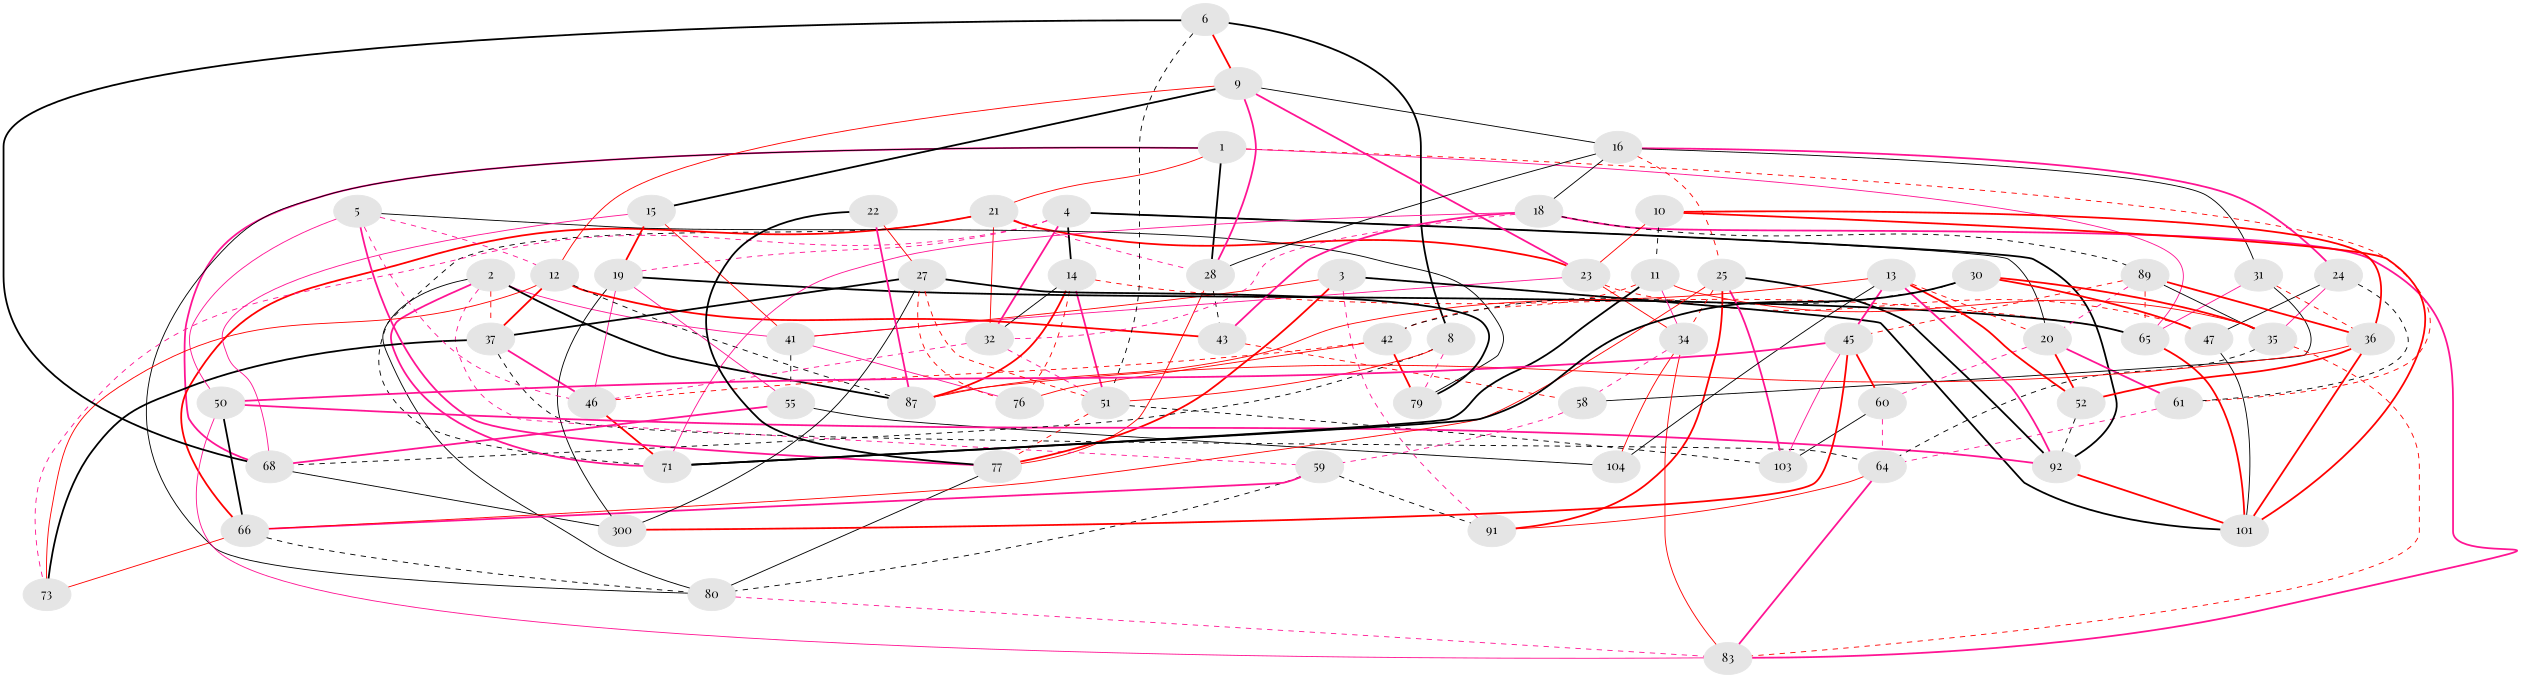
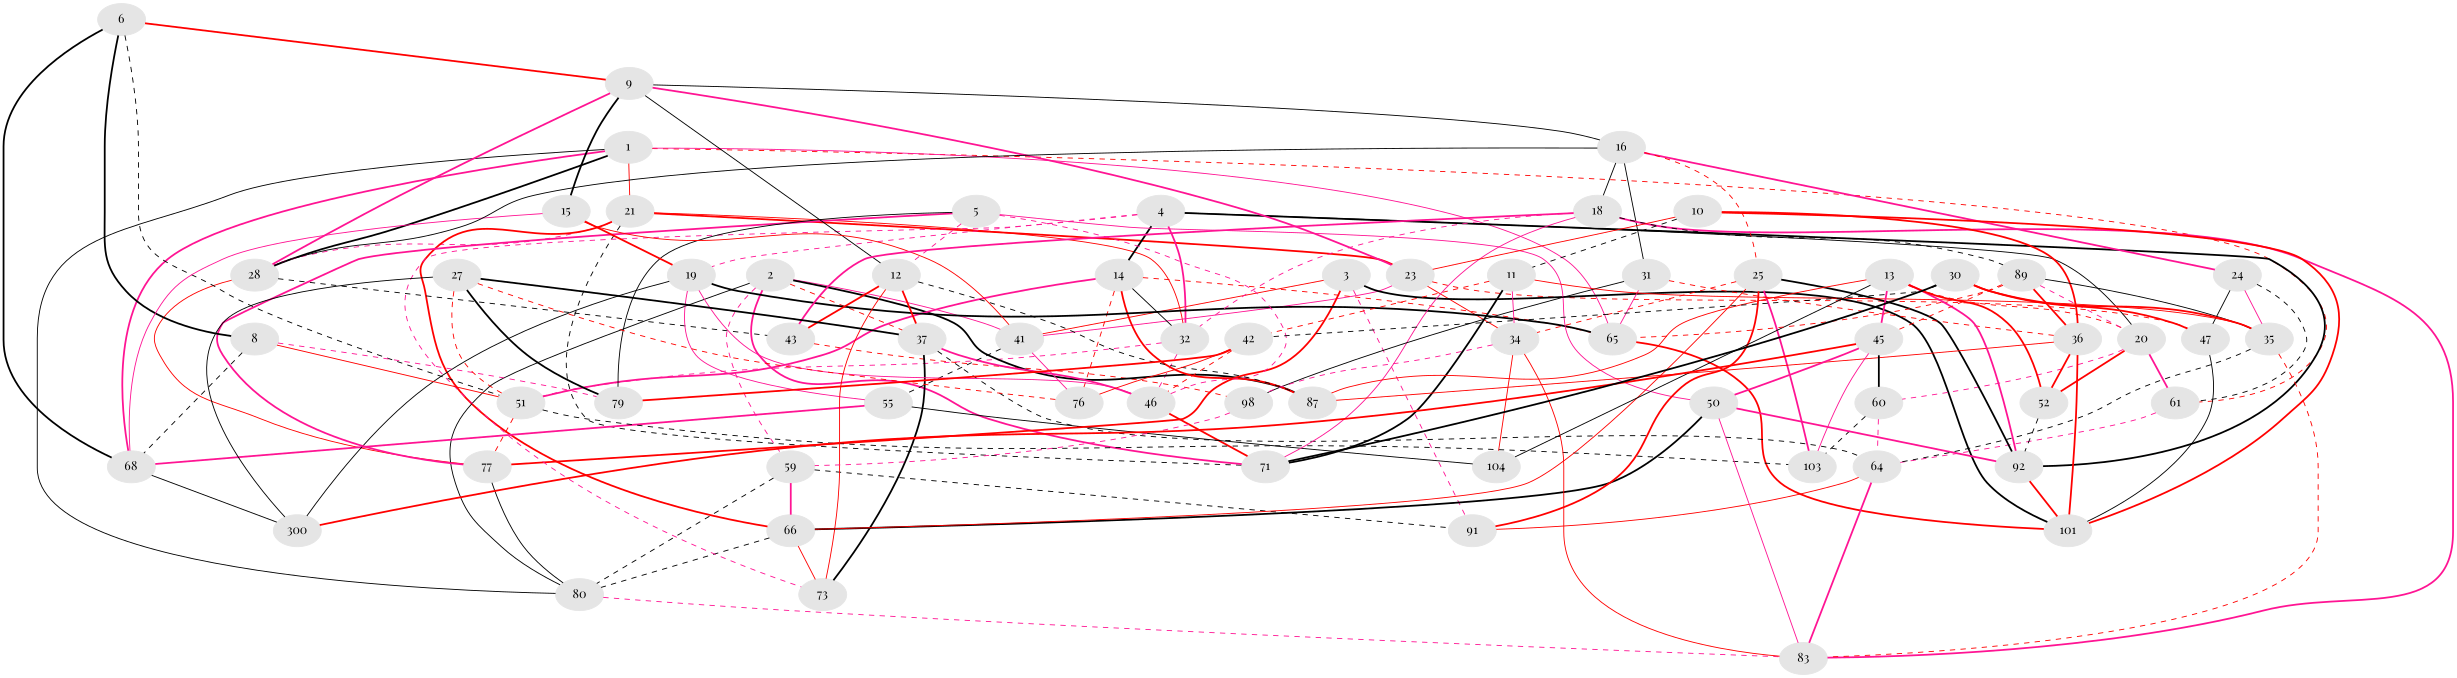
  graph {
    fontname="Playfair Display"
    node [color=gray90 fontname="Playfair Display" style=filled]
    edge [color=red fontname="Playfair Display" style=bold]
    1 [super="+49"]
    21 [super="+98"]
    28 [super="+72"]
    61
    65 [super="+95"]
    68 [super="+99"]
    80 [super="+96"]
    71 [super="+106"]
    32 [super="+54"]
    23 [super="+33"]
    66 [super="+89"]
    77 [super="+78"]
    43
    64 [super="+86"]
    101 [super="+107"]
    n16 [label=300]
    83 [super="+93"]
    2 [super="+20"]
    37 [super="+67"]
    41 [super="+48"]
    59 [super="+74"]
    87 [super="+97"]
    73
    46 [super="+90"]
    76
    55
    n27 [label=91]
    3
    4 [super="+7"]
    14 [super="+53"]
    19 [super="+56"]
    n32 [label=20 super="+75"]
    92 [super="+105"]
    51 [super="+88"]
    52
    60
    5 [super="+81"]
    12 [super="+84"]
    50 [super="+102"]
    79
    6
    8
    9 [super="+70"]
    15
    16 [super="+39"]
    103
    18 [super="+26"]
    24
    25 [super="+38"]
    31
    34 [super="+44"]
    47
    11 [super="+57"]
    35 [super="+62"]
    42 [super="+91"]
    10
    36 [super="+63"]
    104
-   58
+   58 [label=98]
    13 [super="+17"]
    45 [super="+82"]
    n62 [label=89 super="+85"]
    27 [super="+69"]
-   22
    30
    1 -- 21 [style=solid]
    1 -- 28 [color=black]
    1 -- 61 [style=dashed]
    1 -- 65 [color=deeppink style=solid]
    1 -- 68 [color=deeppink]
    1 -- 80 [color=black style=solid]
    21 -- 28 [color=deeppink style=dashed]
    21 -- 71 [color=black style=dashed]
    21 -- 32 [style=solid]
    21 -- 23
    21 -- 66
    28 -- 77 [style=solid]
    28 -- 43 [color=black style=dashed]
    61 -- 64 [color=deeppink style=dashed]
    65 -- 101
    68 -- n16 [color=black style=solid]
    80 -- 83 [color=deeppink style=dashed]
    32 -- 46 [color=deeppink style=dashed]
    32 -- 51 [color=deeppink style=dashed]
    23 -- 41 [color=deeppink style=solid]
    23 -- 34 [style=solid]
    23 -- 47 [style=dashed]
    66 -- 80 [color=black style=dashed]
    66 -- 73 [style=solid]
    77 -- 80 [color=black style=solid]
    43 -- 58 [style=dashed]
    64 -- 83 [color=deeppink]
    64 -- n27 [style=solid]
    2 -- 80 [color=black style=solid]
    2 -- 71 [color=deeppink]
    2 -- 37 [style=dashed]
    2 -- 41 [color=deeppink style=solid]
    2 -- 59 [color=deeppink style=dashed]
    2 -- 87 [color=black]
    37 -- 64 [color=black style=dashed]
    37 -- 73 [color=black]
    37 -- 46 [color=deeppink]
    41 -- 76 [color=deeppink style=solid]
    41 -- 55 [color=black style=dashed]
    59 -- 80 [color=black style=dashed]
    59 -- 66 [color=deeppink]
    59 -- n27 [color=black style=dashed]
    46 -- 71
    55 -- 68 [color=deeppink]
    55 -- 104 [color=black style=solid]
    3 -- 77
    3 -- 101 [color=black]
    3 -- 41 [style=solid]
    3 -- n27 [color=deeppink style=dashed]
    4 -- 32 [color=deeppink]
    4 -- 73 [color=deeppink style=dashed]
    4 -- 14 [color=black]
    4 -- 19 [color=deeppink style=dashed]
    4 -- n32 [color=black style=solid]
    4 -- 92 [color=black]
    14 -- 65 [style=dashed]
    14 -- 32 [color=black style=solid]
    14 -- 87
    14 -- 76 [style=dashed]
    14 -- 51 [color=deeppink]
    19 -- 65 [color=black]
    19 -- n16 [color=black style=solid]
    19 -- 46 [color=deeppink style=solid]
    19 -- 55 [color=deeppink style=solid]
    n32 -- 61 [color=deeppink]
    n32 -- 52
    n32 -- 60 [color=deeppink style=dashed]
    92 -- 101
    51 -- 77 [style=dashed]
    51 -- 103 [color=black style=dashed]
    52 -- 92 [color=black style=dashed]
    60 -- 64 [color=deeppink style=dashed]
-   60 -- 103 [color=black style=solid]
+   60 -- 103 [color=black style=dashed]
    5 -- 77 [color=deeppink]
    5 -- 46 [color=deeppink style=dashed]
    5 -- 12 [color=deeppink style=dashed]
    5 -- 50 [color=deeppink style=solid weight=2]
    5 -- 79 [color=black style=solid]
    12 -- 43
    12 -- 37
    12 -- 87 [color=black style=dashed]
    12 -- 73 [style=solid]
    50 -- 66 [color=black]
    50 -- 83 [color=deeppink style=solid]
    50 -- 92 [color=deeppink]
    6 -- 68 [color=black]
    6 -- 51 [color=black style=dashed]
    6 -- 8 [color=black]
    6 -- 9
    8 -- 68 [color=black style=dashed]
    8 -- 51 [style=solid]
    8 -- 79 [color=deeppink style=dashed]
    9 -- 28 [color=deeppink]
    9 -- 23 [color=deeppink]
-   9 -- 12 [style=solid]
+   9 -- 12 [color=black style=solid]
    9 -- 15 [color=black]
    9 -- 16 [color=black style=solid]
    15 -- 68 [color=deeppink style=solid]
    15 -- 41 [style=solid]
    15 -- 19
    16 -- 28 [color=black style=solid]
    16 -- 18 [color=black style=solid]
    16 -- 24 [color=deeppink]
    16 -- 25 [style=dashed]
    16 -- 31 [color=black style=solid]
    18 -- 71 [color=deeppink style=solid]
    18 -- 32 [color=deeppink style=dashed]
    18 -- 43 [color=deeppink]
    18 -- 83 [color=deeppink]
    18 -- n62 [color=black style=dashed]
    24 -- 61 [color=black style=dashed]
    24 -- 47 [color=black style=solid]
    24 -- 35 [color=deeppink style=solid]
    25 -- 66 [style=solid]
    25 -- n27
    25 -- 92 [color=black]
    25 -- 103 [color=deeppink]
    25 -- 34 [style=dashed]
    31 -- 65 [color=deeppink style=solid]
    31 -- 36 [style=dashed]
    31 -- 58 [color=black style=solid]
    34 -- 83 [style=solid]
    34 -- 104 [style=solid]
    34 -- 58 [color=deeppink style=dashed]
    47 -- 101 [color=black style=solid]
    11 -- 71 [color=black]
    11 -- 34 [color=deeppink style=solid]
    11 -- 35 [style=solid]
    11 -- 42 [style=dashed weight=2]
    35 -- 64 [color=black style=dashed]
    35 -- 83 [style=dashed]
    42 -- 46 [style=dashed]
    42 -- 76 [style=solid]
    42 -- 79
    10 -- 23 [style=solid]
    10 -- 101
    10 -- 11 [color=black style=dashed]
    10 -- 36
    36 -- 101
    36 -- 87 [style=solid]
    36 -- 52
    58 -- 59 [color=deeppink style=dashed]
    13 -- 87 [style=solid]
    13 -- n32 [style=dashed]
    13 -- 92 [color=deeppink]
    13 -- 52
    13 -- 104 [color=black style=solid]
    13 -- 45 [color=deeppink]
    45 -- n16
-   45 -- 60
+   45 -- 60 [color=black]
    45 -- 50 [color=deeppink]
    45 -- 103 [color=deeppink style=solid]
    n62 -- 65 [style=dashed]
    n62 -- n32 [color=deeppink style=dashed]
    n62 -- 35 [color=black style=solid]
    n62 -- 36
    n62 -- 45 [style=dashed]
    27 -- n16 [color=black style=solid]
    27 -- 37 [color=black]
    27 -- 76 [style=dashed]
    27 -- 51 [style=dashed]
    27 -- 79 [color=black]
-   22 -- 77 [color=black]
-   22 -- 87 [color=deeppink]
-   22 -- 27 [style=solid]
    30 -- 71 [color=black]
    30 -- 47
    30 -- 35
    30 -- 42 [color=black style=dashed]
  }
